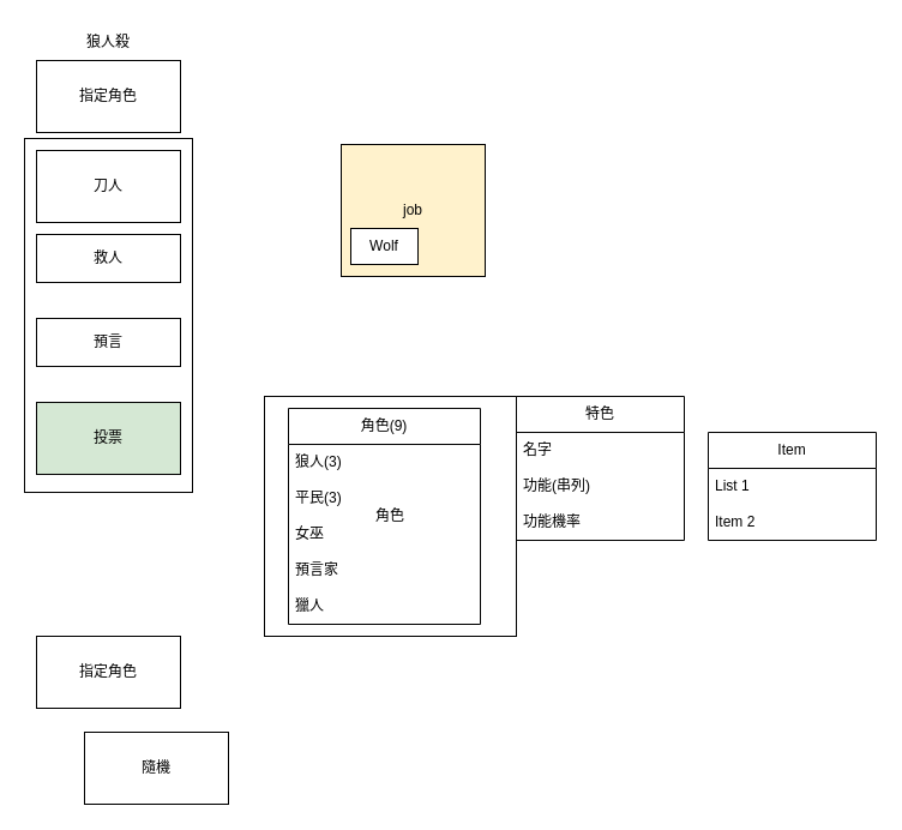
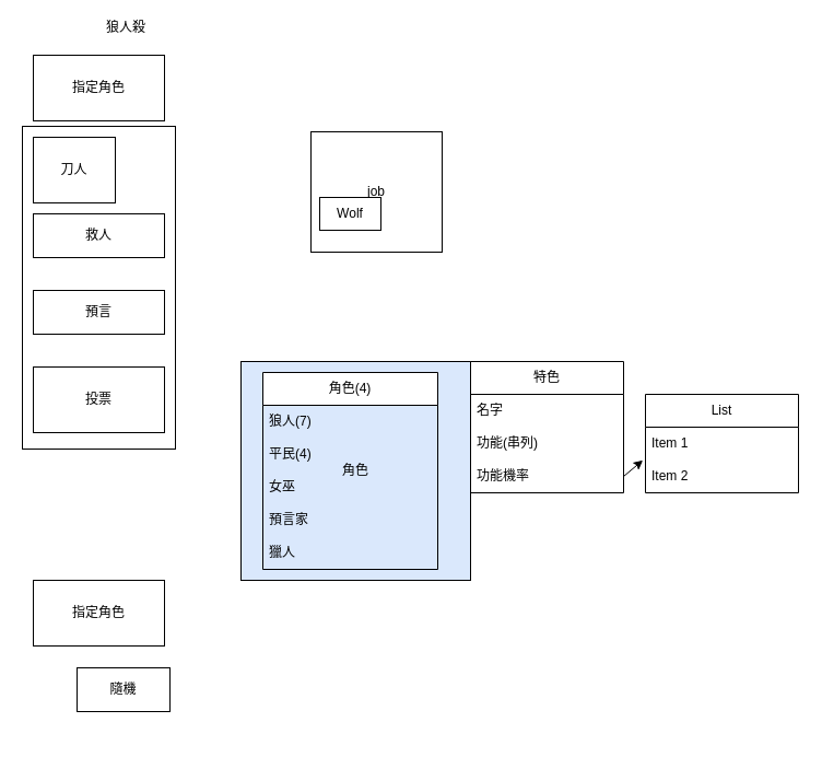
  <mxCell id="0" />
  <mxCell id="1" parent="0" />
  <mxCell id="2" value="" style="rounded=0;whiteSpace=wrap;html=1;" vertex="1" parent="1"><mxGeometry x="20" y="115" width="140" height="295" as="geometry" /></mxCell>
- <mxCell id="3" value="狼人殺" style="text;html=1;strokeColor=none;fillColor=none;align=center;verticalAlign=middle;whiteSpace=wrap;rounded=0;" vertex="1" parent="1"><mxGeometry x="60" y="20" width="60" height="30" as="geometry" /></mxCell>
+ <mxCell id="3" value="狼人殺" style="text;html=1;strokeColor=none;fillColor=none;align=center;verticalAlign=middle;whiteSpace=wrap;rounded=0;" vertex="1" parent="1"><mxGeometry x="85" y="10" width="60" height="30" as="geometry" /></mxCell>
  <mxCell id="4" value="指定角色" style="rounded=0;whiteSpace=wrap;html=1;" vertex="1" parent="1"><mxGeometry x="30" y="50" width="120" height="60" as="geometry" /></mxCell>
- <mxCell id="5" value="刀人" style="rounded=0;whiteSpace=wrap;html=1;" vertex="1" parent="1"><mxGeometry x="30" y="125" width="120" height="60" as="geometry" /></mxCell>
+ <mxCell id="5" value="刀人" style="rounded=0;whiteSpace=wrap;html=1;" vertex="1" parent="1"><mxGeometry x="30" y="125" width="75" height="60" as="geometry" /></mxCell>
  <mxCell id="6" value="救人" style="rounded=0;whiteSpace=wrap;html=1;" vertex="1" parent="1"><mxGeometry x="30" y="195" width="120" height="40" as="geometry" /></mxCell>
  <mxCell id="7" value="預言" style="rounded=0;whiteSpace=wrap;html=1;" vertex="1" parent="1"><mxGeometry x="30" y="265" width="120" height="40" as="geometry" /></mxCell>
- <mxCell id="8" value="投票" style="rounded=0;whiteSpace=wrap;html=1;fillColor=#d5e8d4;" vertex="1" parent="1"><mxGeometry x="30" y="335" width="120" height="60" as="geometry" /></mxCell>
+ <mxCell id="8" value="投票" style="rounded=0;whiteSpace=wrap;html=1;" vertex="1" parent="1"><mxGeometry x="30" y="335" width="120" height="60" as="geometry" /></mxCell>
  <mxCell id="9" value="指定角色" style="rounded=0;whiteSpace=wrap;html=1;" vertex="1" parent="1"><mxGeometry x="30" y="530" width="120" height="60" as="geometry" /></mxCell>
- <mxCell id="10" value="隨機" style="rounded=0;whiteSpace=wrap;html=1;" vertex="1" parent="1"><mxGeometry x="70" y="610" width="120" height="60" as="geometry" /></mxCell>
- <mxCell id="11" value="角色" style="rounded=0;whiteSpace=wrap;html=1;" vertex="1" parent="1"><mxGeometry x="220" y="330" width="210" height="200" as="geometry" /></mxCell>
- <mxCell id="12" value="角色(9)" style="swimlane;fontStyle=0;childLayout=stackLayout;horizontal=1;startSize=30;horizontalStack=0;resizeParent=1;resizeParentMax=0;resizeLast=0;collapsible=1;marginBottom=0;whiteSpace=wrap;html=1;" vertex="1" parent="1"><mxGeometry x="240" y="340" width="160" height="180" as="geometry" /></mxCell>
- <mxCell id="13" value="狼人(3)" style="text;strokeColor=none;fillColor=none;align=left;verticalAlign=middle;spacingLeft=4;spacingRight=4;overflow=hidden;points=[[0,0.5],[1,0.5]];portConstraint=eastwest;rotatable=0;whiteSpace=wrap;html=1;" vertex="1" parent="12"><mxGeometry y="30" width="160" height="30" as="geometry" /></mxCell>
- <mxCell id="14" value="平民(3)" style="text;strokeColor=none;fillColor=none;align=left;verticalAlign=middle;spacingLeft=4;spacingRight=4;overflow=hidden;points=[[0,0.5],[1,0.5]];portConstraint=eastwest;rotatable=0;whiteSpace=wrap;html=1;" vertex="1" parent="12"><mxGeometry y="60" width="160" height="30" as="geometry" /></mxCell>
+ <mxCell id="10" value="隨機" style="rounded=0;whiteSpace=wrap;html=1;" vertex="1" parent="1"><mxGeometry x="70" y="610" width="85" height="40" as="geometry" /></mxCell>
+ <mxCell id="11" value="角色" style="rounded=0;whiteSpace=wrap;html=1;fillColor=#dae8fc;" vertex="1" parent="1"><mxGeometry x="220" y="330" width="210" height="200" as="geometry" /></mxCell>
+ <mxCell id="12" value="角色(4)" style="swimlane;fontStyle=0;childLayout=stackLayout;horizontal=1;startSize=30;horizontalStack=0;resizeParent=1;resizeParentMax=0;resizeLast=0;collapsible=1;marginBottom=0;whiteSpace=wrap;html=1;" vertex="1" parent="1"><mxGeometry x="240" y="340" width="160" height="180" as="geometry" /></mxCell>
+ <mxCell id="13" value="狼人(7)" style="text;strokeColor=none;fillColor=none;align=left;verticalAlign=middle;spacingLeft=4;spacingRight=4;overflow=hidden;points=[[0,0.5],[1,0.5]];portConstraint=eastwest;rotatable=0;whiteSpace=wrap;html=1;" vertex="1" parent="12"><mxGeometry y="30" width="160" height="30" as="geometry" /></mxCell>
+ <mxCell id="14" value="平民(4)" style="text;strokeColor=none;fillColor=none;align=left;verticalAlign=middle;spacingLeft=4;spacingRight=4;overflow=hidden;points=[[0,0.5],[1,0.5]];portConstraint=eastwest;rotatable=0;whiteSpace=wrap;html=1;" vertex="1" parent="12"><mxGeometry y="60" width="160" height="30" as="geometry" /></mxCell>
  <mxCell id="15" value="女巫" style="text;strokeColor=none;fillColor=none;align=left;verticalAlign=middle;spacingLeft=4;spacingRight=4;overflow=hidden;points=[[0,0.5],[1,0.5]];portConstraint=eastwest;rotatable=0;whiteSpace=wrap;html=1;" vertex="1" parent="12"><mxGeometry y="90" width="160" height="30" as="geometry" /></mxCell>
  <mxCell id="16" value="預言家" style="text;strokeColor=none;fillColor=none;align=left;verticalAlign=middle;spacingLeft=4;spacingRight=4;overflow=hidden;points=[[0,0.5],[1,0.5]];portConstraint=eastwest;rotatable=0;whiteSpace=wrap;html=1;" vertex="1" parent="12"><mxGeometry y="120" width="160" height="30" as="geometry" /></mxCell>
  <mxCell id="17" value="獵人" style="text;strokeColor=none;fillColor=none;align=left;verticalAlign=middle;spacingLeft=4;spacingRight=4;overflow=hidden;points=[[0,0.5],[1,0.5]];portConstraint=eastwest;rotatable=0;whiteSpace=wrap;html=1;" vertex="1" parent="12"><mxGeometry y="150" width="160" height="30" as="geometry" /></mxCell>
  <mxCell id="18" value="特色" style="swimlane;fontStyle=0;childLayout=stackLayout;horizontal=1;startSize=30;horizontalStack=0;resizeParent=1;resizeParentMax=0;resizeLast=0;collapsible=1;marginBottom=0;whiteSpace=wrap;html=1;" vertex="1" parent="1"><mxGeometry x="430" y="330" width="140" height="120" as="geometry" /></mxCell>
  <mxCell id="19" value="名字" style="text;strokeColor=none;fillColor=none;align=left;verticalAlign=middle;spacingLeft=4;spacingRight=4;overflow=hidden;points=[[0,0.5],[1,0.5]];portConstraint=eastwest;rotatable=0;whiteSpace=wrap;html=1;" vertex="1" parent="18"><mxGeometry y="30" width="140" height="30" as="geometry" /></mxCell>
  <mxCell id="20" value="功能(串列)" style="text;strokeColor=none;fillColor=none;align=left;verticalAlign=middle;spacingLeft=4;spacingRight=4;overflow=hidden;points=[[0,0.5],[1,0.5]];portConstraint=eastwest;rotatable=0;whiteSpace=wrap;html=1;" vertex="1" parent="18"><mxGeometry y="60" width="140" height="30" as="geometry" /></mxCell>
  <mxCell id="21" value="功能機率" style="text;strokeColor=none;fillColor=none;align=left;verticalAlign=middle;spacingLeft=4;spacingRight=4;overflow=hidden;points=[[0,0.5],[1,0.5]];portConstraint=eastwest;rotatable=0;whiteSpace=wrap;html=1;" vertex="1" parent="18"><mxGeometry y="90" width="140" height="30" as="geometry" /></mxCell>
- <mxCell id="22" value="Item" style="swimlane;fontStyle=0;childLayout=stackLayout;horizontal=1;startSize=30;horizontalStack=0;resizeParent=1;resizeParentMax=0;resizeLast=0;collapsible=1;marginBottom=0;whiteSpace=wrap;html=1;" vertex="1" parent="1"><mxGeometry x="590" y="360" width="140" height="90" as="geometry" /></mxCell>
- <mxCell id="23" value="List 1" style="text;strokeColor=none;fillColor=none;align=left;verticalAlign=middle;spacingLeft=4;spacingRight=4;overflow=hidden;points=[[0,0.5],[1,0.5]];portConstraint=eastwest;rotatable=0;whiteSpace=wrap;html=1;" vertex="1" parent="22"><mxGeometry y="30" width="140" height="30" as="geometry" /></mxCell>
+ <mxCell id="22" value="List" style="swimlane;fontStyle=0;childLayout=stackLayout;horizontal=1;startSize=30;horizontalStack=0;resizeParent=1;resizeParentMax=0;resizeLast=0;collapsible=1;marginBottom=0;whiteSpace=wrap;html=1;" vertex="1" parent="1"><mxGeometry x="590" y="360" width="140" height="90" as="geometry" /></mxCell>
+ <mxCell id="23" value="Item 1" style="text;strokeColor=none;fillColor=none;align=left;verticalAlign=middle;spacingLeft=4;spacingRight=4;overflow=hidden;points=[[0,0.5],[1,0.5]];portConstraint=eastwest;rotatable=0;whiteSpace=wrap;html=1;" vertex="1" parent="22"><mxGeometry y="30" width="140" height="30" as="geometry" /></mxCell>
  <mxCell id="24" value="Item 2" style="text;strokeColor=none;fillColor=none;align=left;verticalAlign=middle;spacingLeft=4;spacingRight=4;overflow=hidden;points=[[0,0.5],[1,0.5]];portConstraint=eastwest;rotatable=0;whiteSpace=wrap;html=1;" vertex="1" parent="22"><mxGeometry y="60" width="140" height="30" as="geometry" /></mxCell>
- <mxCell id="26" value="job" style="rounded=0;whiteSpace=wrap;html=1;fillColor=#fff2cc;" vertex="1" parent="1"><mxGeometry x="284" y="120" width="120" height="110" as="geometry" /></mxCell>
- <mxCell id="27" value="Wolf" style="rounded=0;whiteSpace=wrap;html=1;" vertex="1" parent="1"><mxGeometry x="292" y="190" width="56" height="30" as="geometry" /></mxCell>
+ <mxCell id="25" style="edgeStyle=none;html=1;exitX=1;exitY=0.5;exitDx=0;exitDy=0;entryX=-0.017;entryY=0.01;entryDx=0;entryDy=0;entryPerimeter=0;" edge="1" parent="1" source="21" target="24"><mxGeometry relative="1" as="geometry" /></mxCell>
+ <mxCell id="26" value="job" style="rounded=0;whiteSpace=wrap;html=1;" vertex="1" parent="1"><mxGeometry x="284" y="120" width="120" height="110" as="geometry" /></mxCell>
+ <mxCell id="27" value="Wolf" style="rounded=0;whiteSpace=wrap;html=1;" vertex="1" parent="1"><mxGeometry x="292" y="180" width="56" height="30" as="geometry" /></mxCell>
